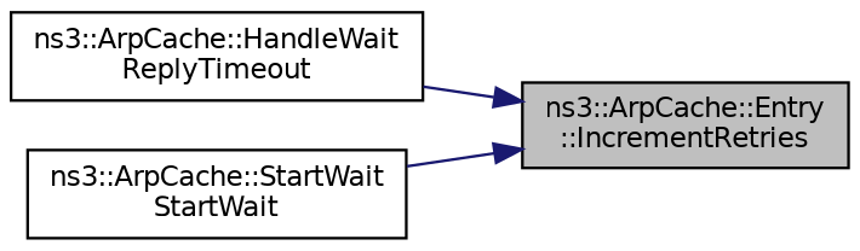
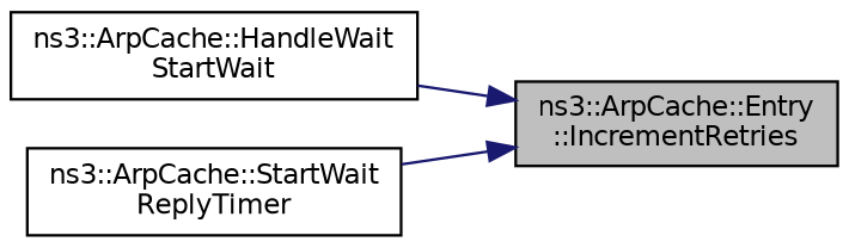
  digraph {
    rankdir=RL
    node [color=black fillcolor=white fontname=Helvetica fontsize=10 shape=record style=filled]
    edge [color=midnightblue dir=back fontname=Helvetica fontsize=10 labelfontname=Helvetica labelfontsize=10 style=solid]
    n1 [fillcolor=grey75 fontcolor=black height=0.2 label="ns3::ArpCache::Entry\l::IncrementRetries" width=0.4]
-   n2 [height=0.2 label="ns3::ArpCache::HandleWait\lReplyTimeout" width=0.4]
-   n3 [height=0.2 label="ns3::ArpCache::StartWait\lStartWait" width=0.4]
+   n2 [height=0.2 label="ns3::ArpCache::HandleWait\lStartWait" width=0.4]
+   n3 [height=0.2 label="ns3::ArpCache::StartWait\lReplyTimer" width=0.4]
    n1 -> n2
    n1 -> n3
  }
